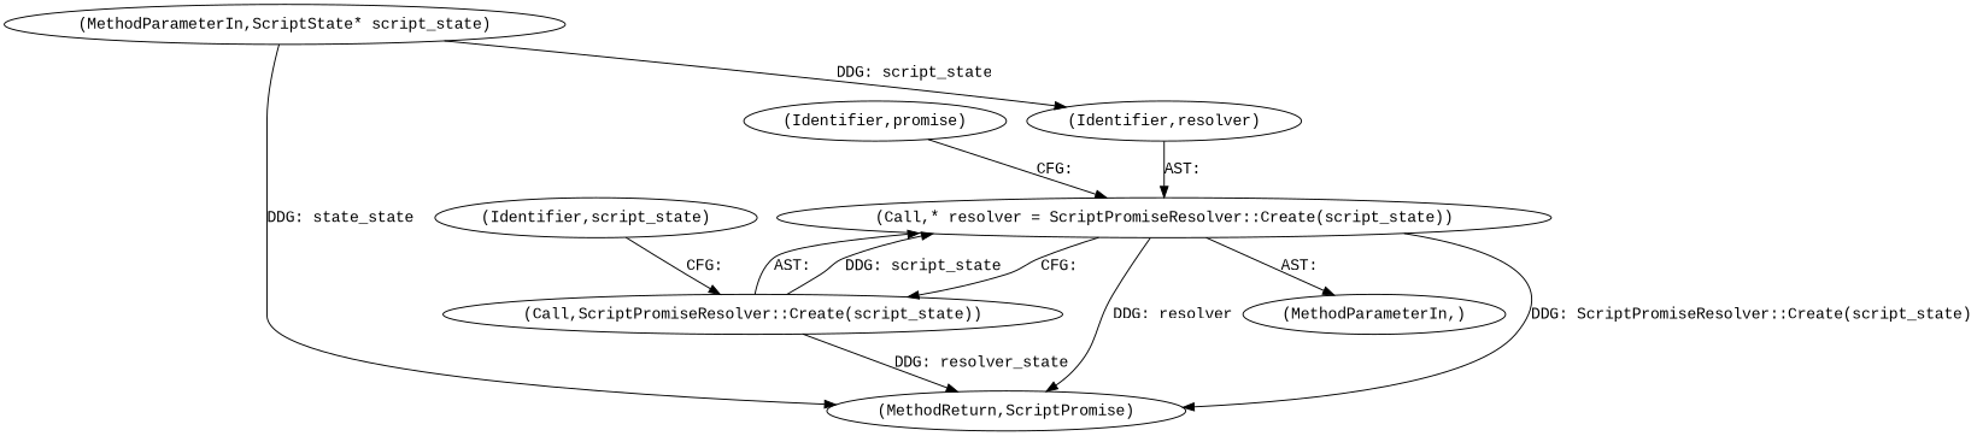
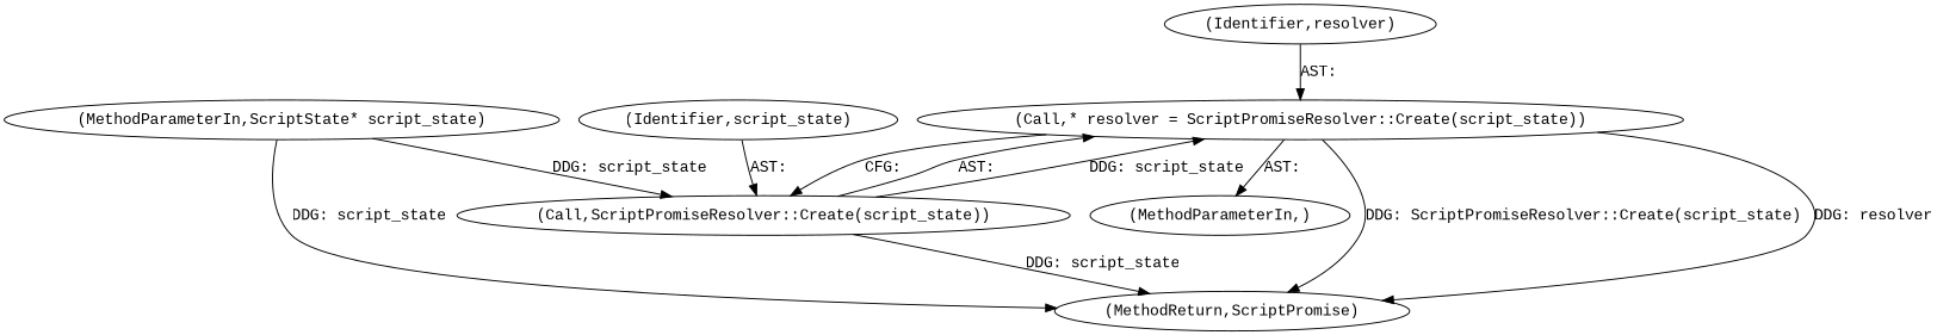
  digraph {
    fontname="Liberation Mono"
    node [fontname="Liberation Mono"]
    edge [fontname="Liberation Mono"]
    n1 [label="(Call,* resolver = ScriptPromiseResolver::Create(script_state))"]
    n2 [label="(Call,ScriptPromiseResolver::Create(script_state))"]
    n3 [label="(MethodParameterIn,)"]
    n4 [label="(MethodReturn,ScriptPromise)"]
    n5 [label="(Identifier,script_state)"]
    n6 [label="(MethodParameterIn,ScriptState* script_state)"]
    n7 [label="(Identifier,resolver)"]
-   n8 [label="(Identifier,promise)"]
    n1 -> n2 [label="CFG: "]
    n1 -> n3 [label="AST: "]
    n1 -> n4 [label="DDG: ScriptPromiseResolver::Create(script_state)"]
    n1 -> n4 [label="DDG: resolver"]
    n2 -> n1 [label="AST: "]
    n2 -> n1 [label="DDG: script_state"]
-   n2 -> n4 [label="DDG: resolver_state"]
-   n5 -> n2 [label="CFG: "]
-   n6 -> n7 [label="DDG: script_state"]
-   n6 -> n4 [label="DDG: state_state"]
+   n2 -> n4 [label="DDG: script_state"]
+   n5 -> n2 [label="AST: "]
+   n6 -> n2 [label="DDG: script_state"]
+   n6 -> n4 [label="DDG: script_state"]
    n7 -> n1 [label="AST: "]
-   n8 -> n1 [label="CFG: "]
  }
